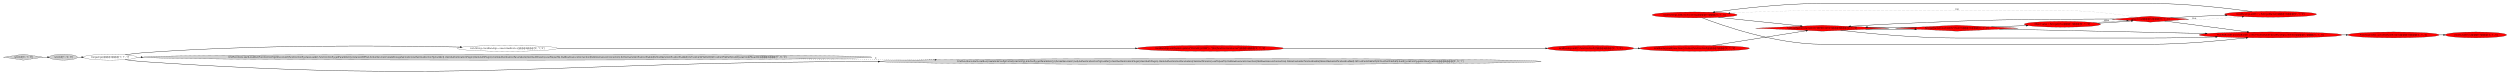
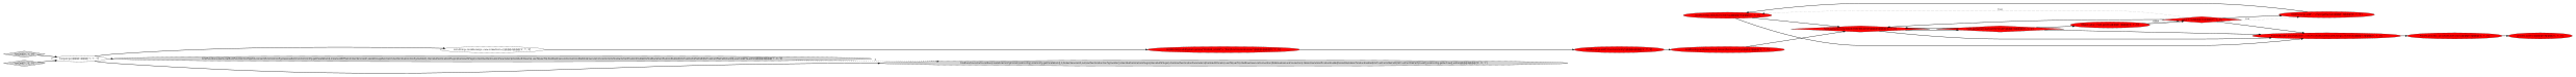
  digraph {
    fontname=Ubuntu
    rankdir=LR
    node [fillcolor=red fontname=Ubuntu shape=ellipse style=filled]
    edge [fontname=Ubuntu style=bold]
    n1 [label="process.waitFor()@@@19@@@['0', '1', '0']"]
    n2 [fillcolor=white label="mergeArgs()@@@3@@@['1', '1', '1']"]
    n3 [fillcolor=lightgray label="CmdFunctions.startLocalRun(createSinkConfigProto2(sinkConfig),sinkConfig.getParallelism(),0,brokerServiceUrl,null,AuthenticationConfig.builder().clientAuthenticationPlugin(clientAuthPlugin).clientAuthenticationParameters(clientAuthParams).useTls(useTls).tlsAllowInsecureConnection(tlsAllowInsecureConnection).tlsHostnameVerificationEnable(tlsHostNameVerificationEnabled).tlsTrustCertsFilePath(tlsTrustCertFilePath).build(),sinkConfig.getArchive(),admin)@@@4@@@['0', '0', '1']"]
    n4 [fillcolor=lightgray label="CmdFunctions.startLocalRun(FunctionConfigUtils.convert(functionConfig,classLoader),functionConfig.getParallelism(),instanceIdOffset,brokerServiceUrl,stateStorageServiceUrl,AuthenticationConfig.builder().clientAuthenticationPlugin(clientAuthPlugin).clientAuthenticationParameters(clientAuthParams).useTls(useTls).tlsAllowInsecureConnection(tlsAllowInsecureConnection).tlsHostnameVerificationEnable(tlsHostNameVerificationEnabled).tlsTrustCertsFilePath(tlsTrustCertFilePath).build(),userCodeFile,admin)@@@4@@@['1', '0', '0']"]
    n5 [fillcolor=white label="List<String> localRunArgs = new LinkedList<>()@@@4@@@['0', '1', '0']"]
    n6 [label="localRunArgs.add(System.getenv(\"PULSAR_HOME\") + \"/bin/function-localrunner\")@@@5@@@['0', '1', '0']"]
    n7 [label="localRunArgs.add(\"--functionConfig\")@@@6@@@['0', '1', '0']"]
    n8 [label="localRunArgs.add(new Gson().toJson(functionConfig))@@@7@@@['0', '1', '0']"]
    n9 [label="localRunArgs.add(\"--\" + field.getName())@@@13@@@['0', '1', '0']"]
    n10 [label="localRunArgs.add(value.toString())@@@14@@@['0', '1', '0']"]
    n11 [label="ProcessBuilder processBuilder = new ProcessBuilder(localRunArgs).inheritIO()@@@17@@@['0', '1', '0']"]
    n12 [label="field.getName().startsWith(\"DEPRECATED\")@@@9@@@['0', '1', '0']" shape=diamond]
    n13 [label="value != null@@@12@@@['0', '1', '0']" shape=diamond]
    n14 [label="Process process = processBuilder.start()@@@18@@@['0', '1', '0']"]
    n15 [label="field.getName().startsWith(\"this$0\")@@@10@@@['0', '1', '0']" shape=diamond]
    n16 [label="Object value = field.get(this)@@@11@@@['0', '1', '0']"]
    n17 [fillcolor=lightgray label="runCmd['0', '1', '0']" shape=diamond]
-   n18 [fillcolor=lightgray label="runCmd['1', '0', '0']"]
+   n18 [fillcolor=lightgray label="runCmd['1', '0', '0']" shape=diamond]
    n2 -> n3
    n2 -> n4
    n2 -> n5
    n4 -> n3 [label=0 style=dashed]
    n5 -> n6
    n6 -> n7
    n7 -> n8
    n8 -> n12
    n9 -> n10
    n10 -> n11
    n10 -> n12
    n11 -> n14
    n12 -> n11
    n12 -> n15
    n13 -> n9
    n13 -> n9 [label=true style=dotted]
    n13 -> n10 [label=true style=dotted]
    n13 -> n11
    n13 -> n12
    n14 -> n1
    n15 -> n11
    n15 -> n12
    n15 -> n16
    n16 -> n13 [label=value style=solid]
    n16 -> n13
-   n17 -> n18
+   n17 -> n2
    n18 -> n2
  }
